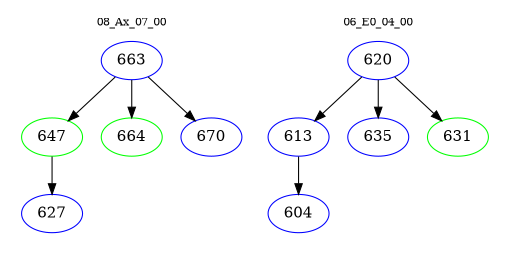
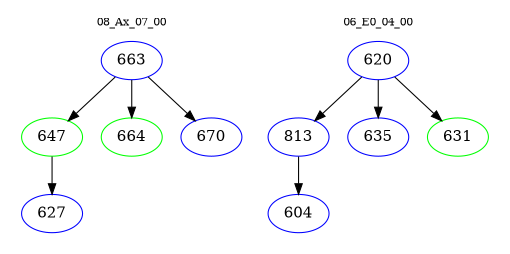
  digraph {
    node [color=blue]
    edge [color=black]
    n1 [label=663]
    n2 [color=green label=647]
    n3 [color=green label=664]
    n4 [label=670]
    n5 [label=627]
    n6 [label=620]
-   n7 [label=613]
+   n7 [label=813]
    n8 [label=635]
    n9 [color=green label=631]
    n10 [label=604]
    subgraph cluster_1 {
      color=white
      fontsize=10
      label="08_Ax_07_00"
      n1
      n2
      n3
      n4
      n5
    }
    subgraph cluster_2 {
      color=white
      fontsize=10
      label="06_E0_04_00"
      n6
      n7
      n8
      n9
      n10
    }
    n1 -> n2
    n1 -> n3
    n1 -> n4
    n2 -> n5
    n6 -> n7
    n6 -> n8
    n6 -> n9
    n7 -> n10
  }
